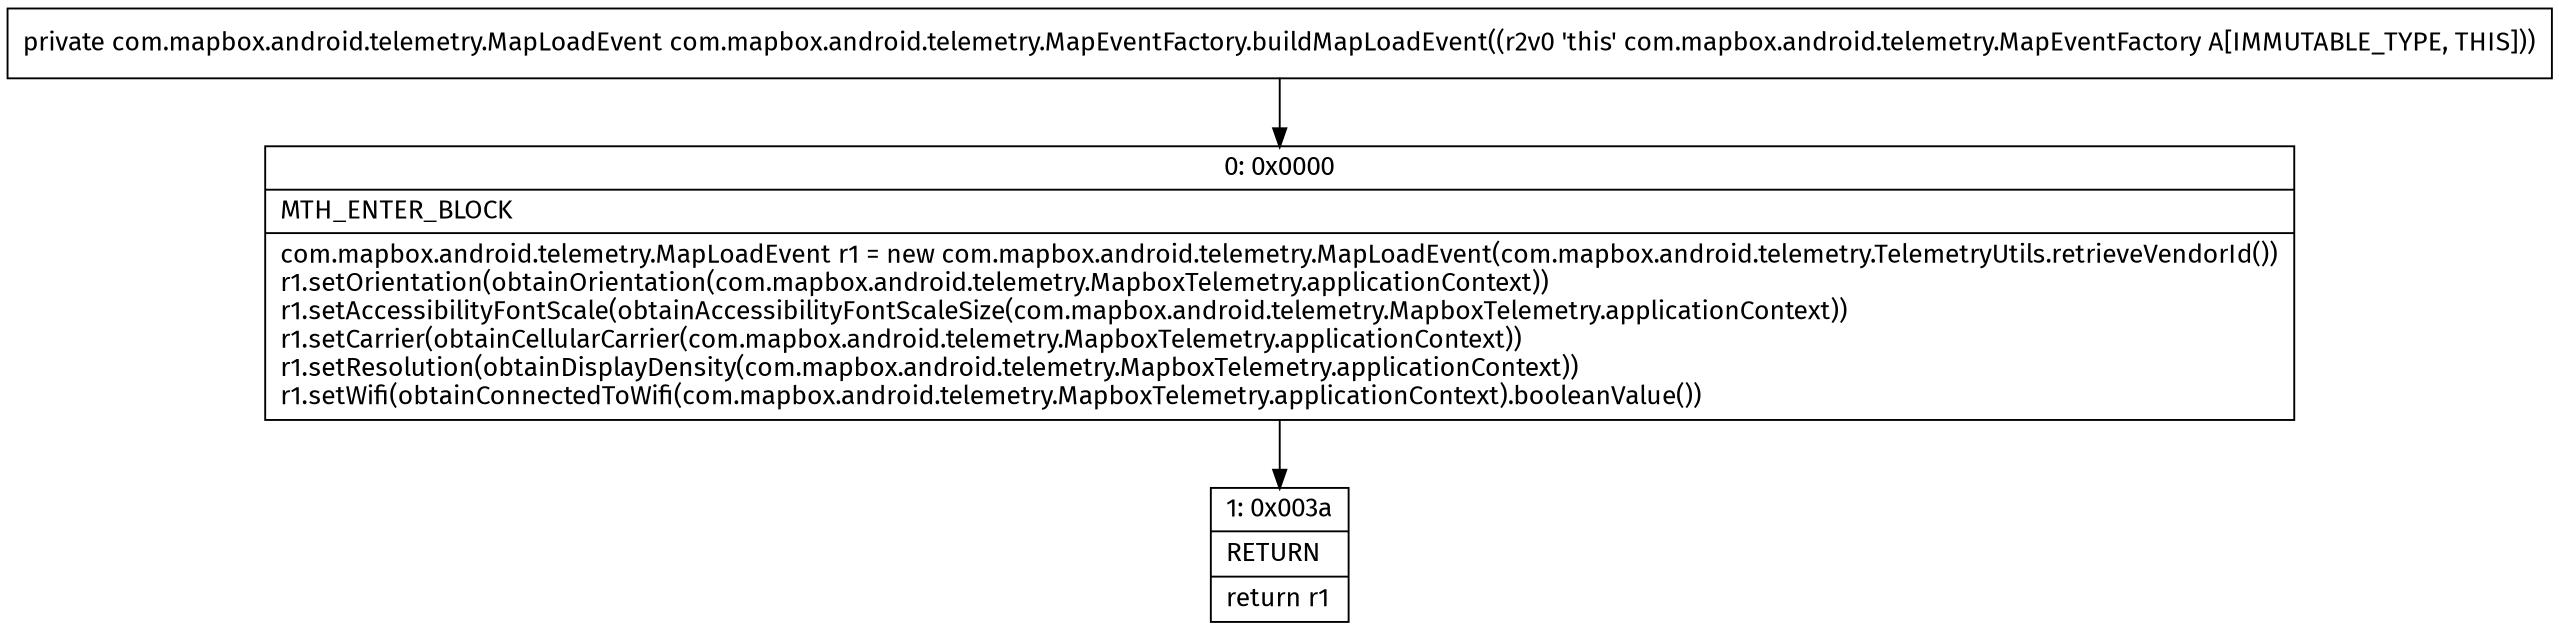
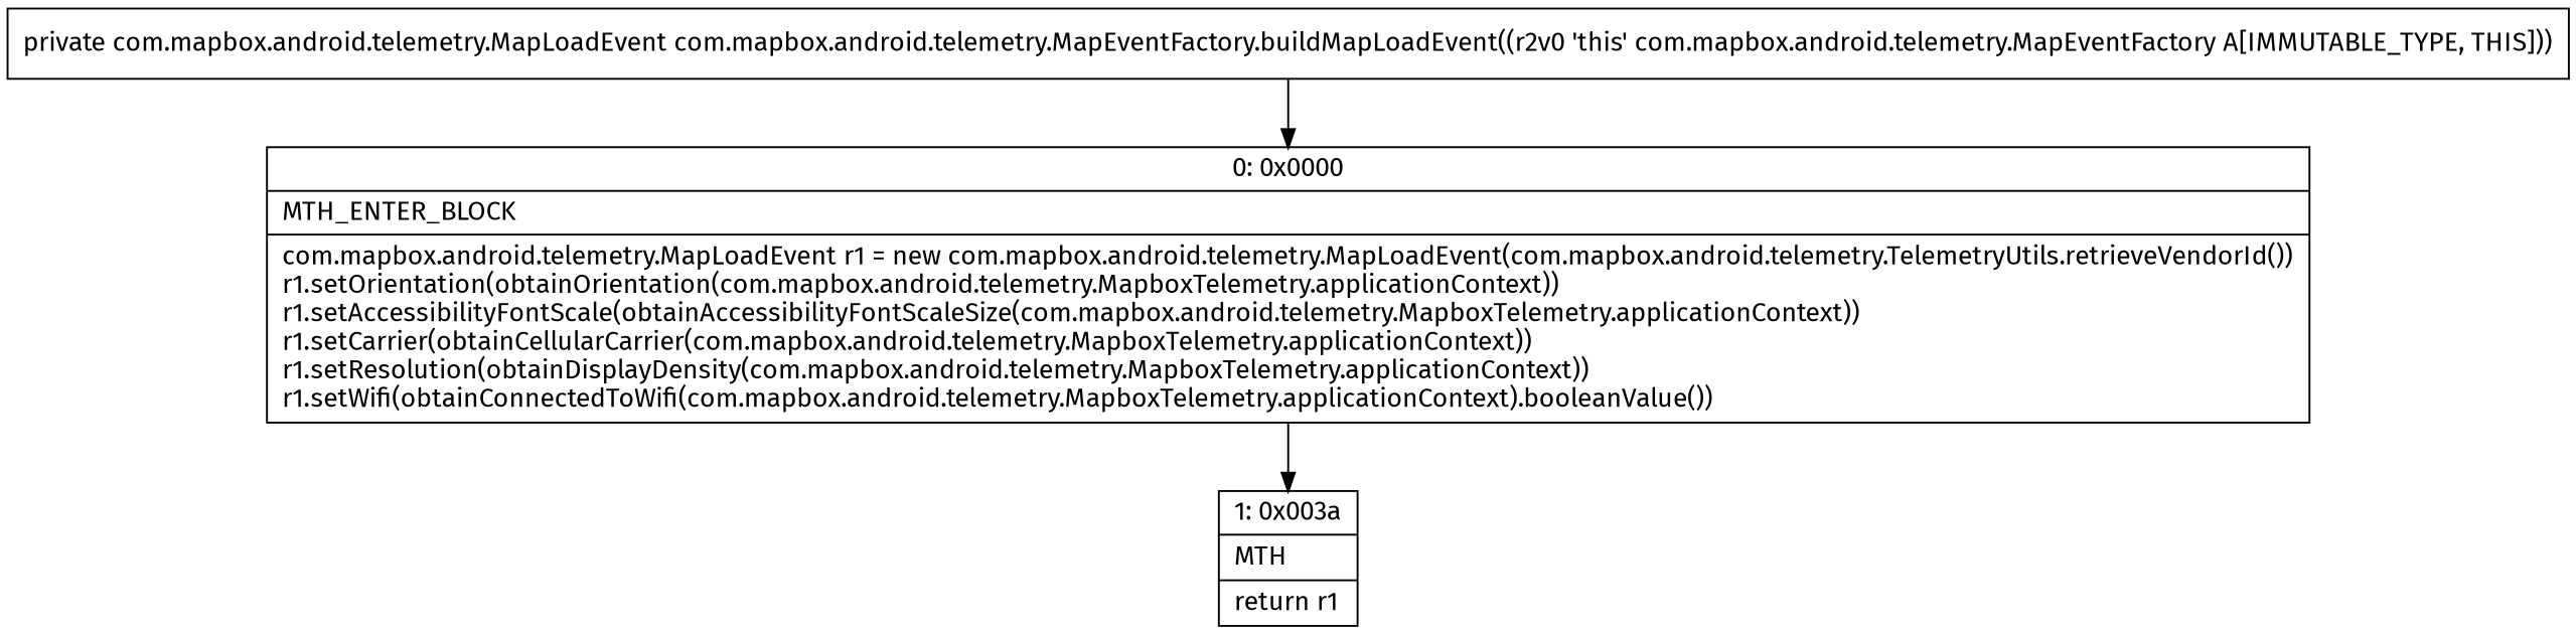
  digraph {
    fontname="Fira Sans"
    node [shape=record fontname="Fira Sans"]
    edge [fontname="Fira Sans"]
    n1 [label="{0\:\ 0x0000|MTH_ENTER_BLOCK\l|com.mapbox.android.telemetry.MapLoadEvent r1 = new com.mapbox.android.telemetry.MapLoadEvent(com.mapbox.android.telemetry.TelemetryUtils.retrieveVendorId())\lr1.setOrientation(obtainOrientation(com.mapbox.android.telemetry.MapboxTelemetry.applicationContext))\lr1.setAccessibilityFontScale(obtainAccessibilityFontScaleSize(com.mapbox.android.telemetry.MapboxTelemetry.applicationContext))\lr1.setCarrier(obtainCellularCarrier(com.mapbox.android.telemetry.MapboxTelemetry.applicationContext))\lr1.setResolution(obtainDisplayDensity(com.mapbox.android.telemetry.MapboxTelemetry.applicationContext))\lr1.setWifi(obtainConnectedToWifi(com.mapbox.android.telemetry.MapboxTelemetry.applicationContext).booleanValue())\l}"]
-   n2 [label="{1\:\ 0x003a|RETURN\l|return r1\l}"]
+   n2 [label="{1\:\ 0x003a|MTH\l|return r1\l}"]
    n3 [label="{private com.mapbox.android.telemetry.MapLoadEvent com.mapbox.android.telemetry.MapEventFactory.buildMapLoadEvent((r2v0 'this' com.mapbox.android.telemetry.MapEventFactory A[IMMUTABLE_TYPE, THIS])) }"]
    n1 -> n2
    n3 -> n1
  }
